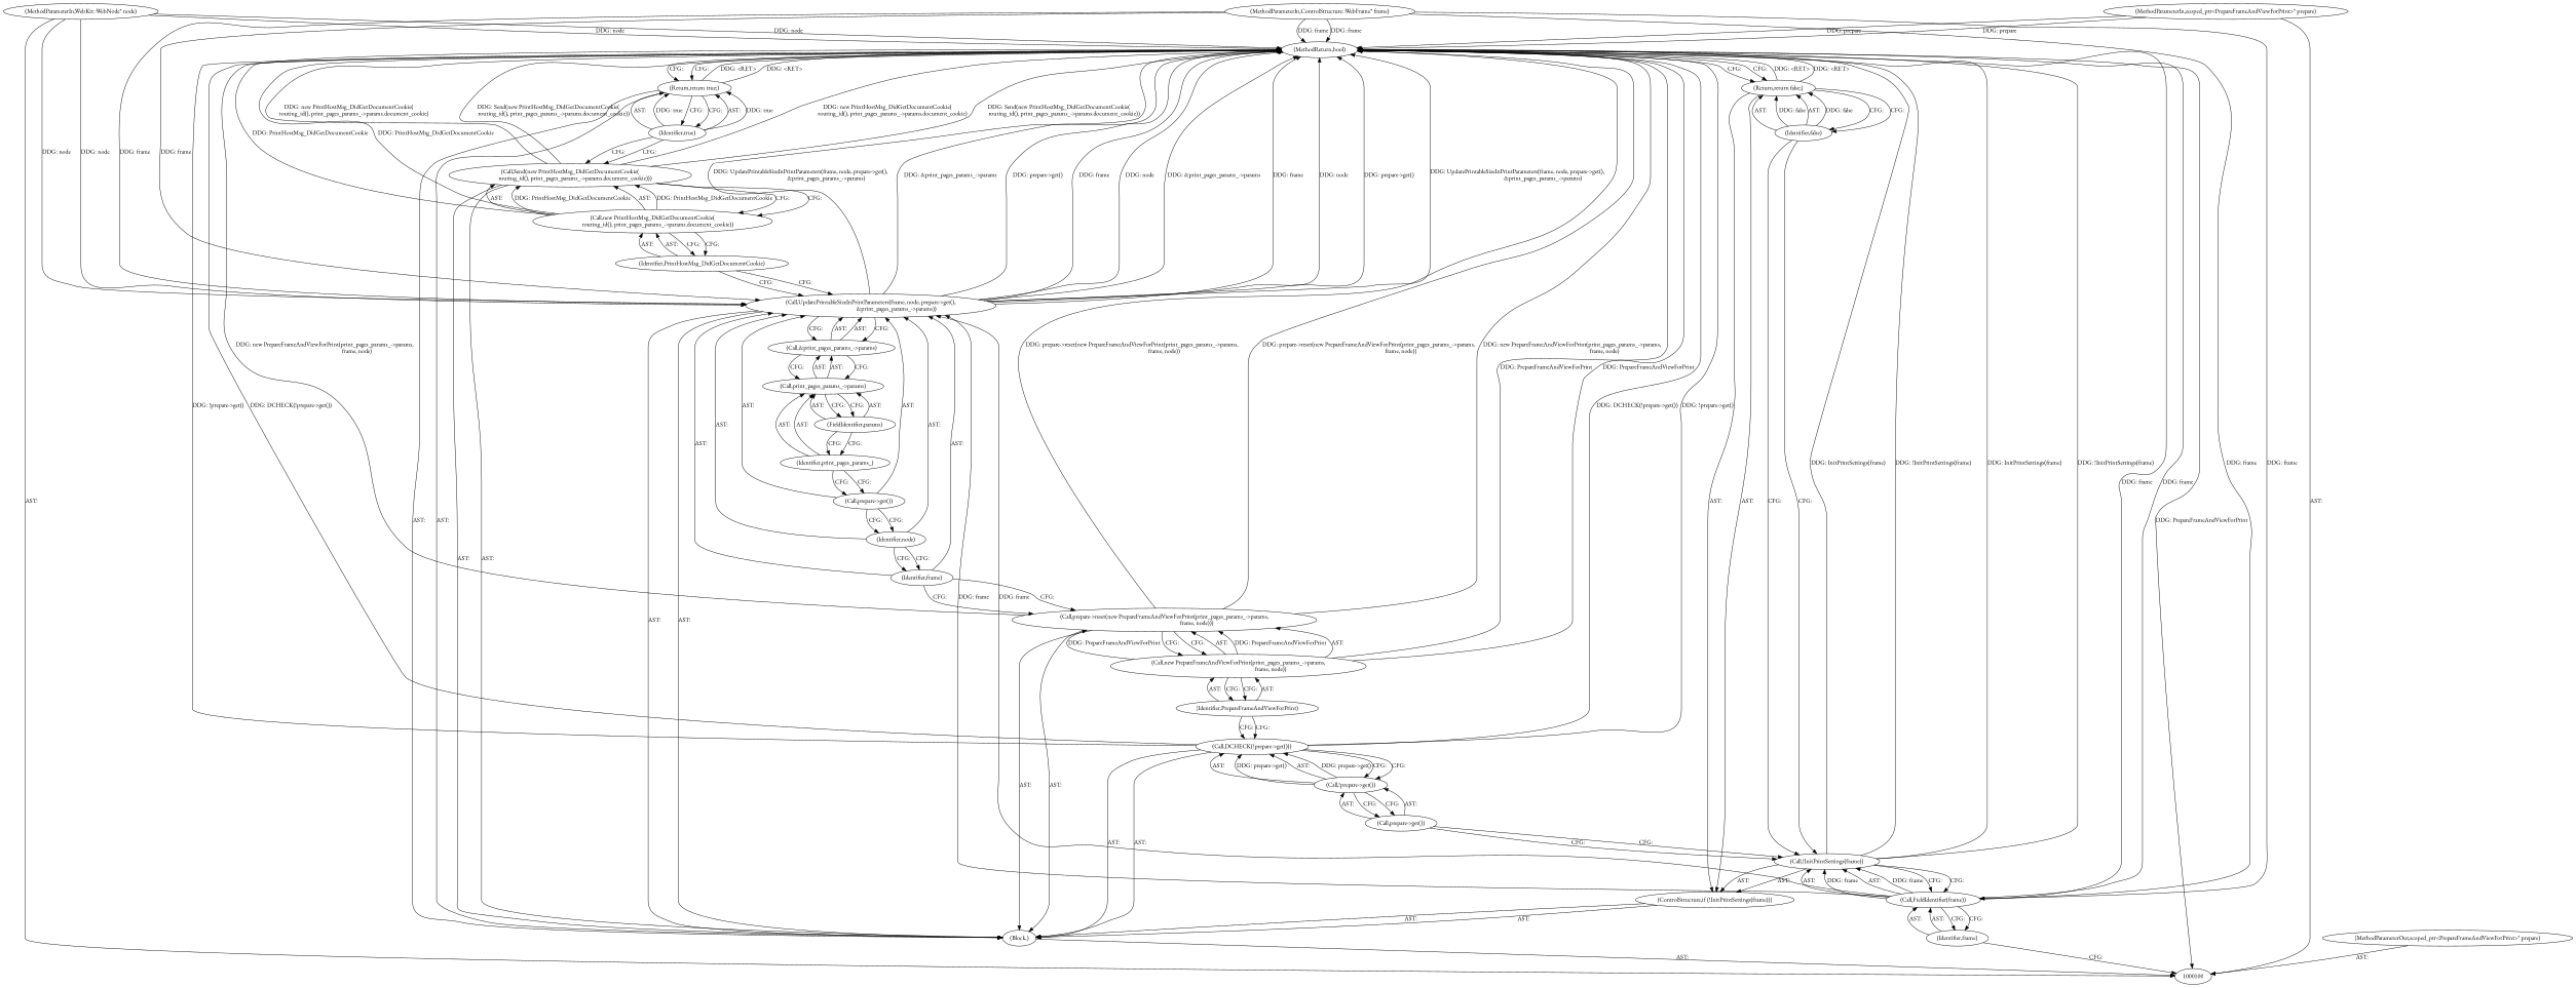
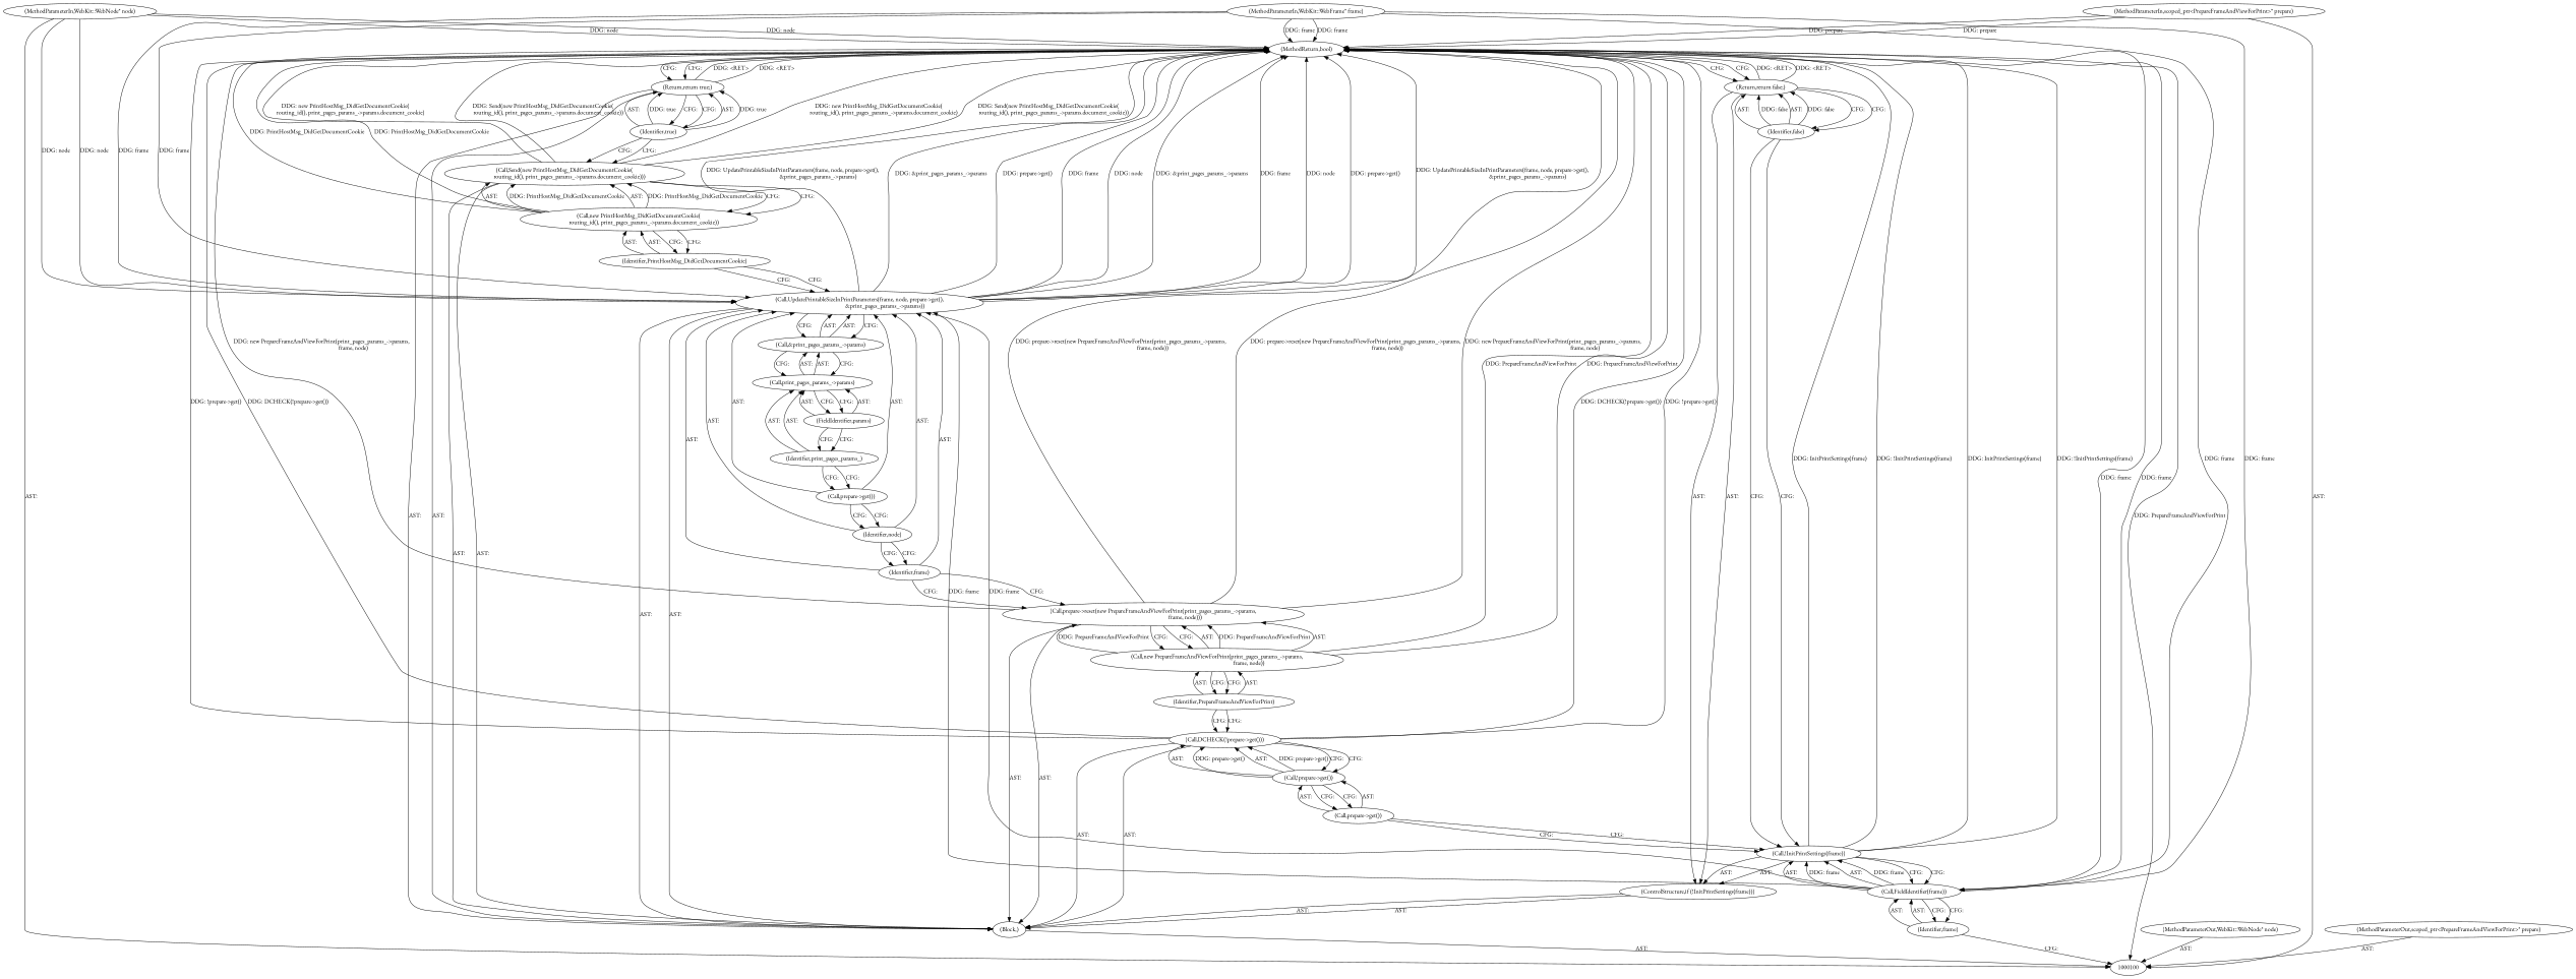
  digraph {
    fontname="EB Garamond"
    node [fontname="EB Garamond"]
    edge [fontname="EB Garamond"]
    n1 [label="(MethodReturn,bool)"]
    n2 [label="(Return,return true;)"]
    n3 [label="(Return,return false;)"]
    1000100
    n5 [label="(Block,)"]
    n6 [label="(Identifier,true)"]
    n7 [label="(ControlStructure,if (!InitPrintSettings(frame)))"]
    n8 [label="(Identifier,false)"]
    n9 [label="(Call,UpdatePrintableSizeInPrintParameters(frame, node, prepare->get(),\n                                       &print_pages_params_->params))"]
    n10 [label="(Call,&print_pages_params_->params)"]
    n11 [label="(Call,print_pages_params_->params)"]
    n12 [label="(Identifier,frame)"]
    n13 [label="(Call,prepare->reset(new PrepareFrameAndViewForPrint(print_pages_params_->params,\n                                                 frame, node)))"]
    n14 [label="(Call,new PrepareFrameAndViewForPrint(print_pages_params_->params,\n                                                 frame, node))"]
    n15 [label="(Identifier,node)"]
    n16 [label="(Call,prepare->get())"]
    n17 [label="(FieldIdentifier,params)"]
    n18 [label="(Identifier,print_pages_params_)"]
    n19 [label="(Identifier,PrintHostMsg_DidGetDocumentCookie)"]
    n20 [label="(Call,new PrintHostMsg_DidGetDocumentCookie(\n        routing_id(), print_pages_params_->params.document_cookie))"]
    n21 [label="(Call,Send(new PrintHostMsg_DidGetDocumentCookie(\n        routing_id(), print_pages_params_->params.document_cookie)))"]
    n22 [label="(MethodParameterIn,WebKit::WebNode* node)"]
-   n24 [label="(MethodParameterIn,ControlStructure::WebFrame* frame)"]
+   n23 [label="(MethodParameterOut,WebKit::WebNode* node)"]
+   n24 [label="(MethodParameterIn,WebKit::WebFrame* frame)"]
    n25 [label="(Call,FieldIdentifier(frame))"]
    n26 [label="(Identifier,frame)"]
    n27 [label="(Call,!InitPrintSettings(frame))"]
    n28 [label="(MethodParameterIn,scoped_ptr<PrepareFrameAndViewForPrint>* prepare)"]
    n29 [label="(MethodParameterOut,scoped_ptr<PrepareFrameAndViewForPrint>* prepare)"]
    n30 [label="(Call,!prepare->get())"]
    n31 [label="(Call,prepare->get())"]
    n32 [label="(Call,DCHECK(!prepare->get()))"]
    n33 [label="(Identifier,PrepareFrameAndViewForPrint)"]
    n1 -> n2 [label="CFG: "]
    n1 -> n2 [label="CFG: "]
    n1 -> n3 [label="CFG: "]
    n1 -> n3 [label="CFG: "]
    n1 -> 1000100 [label="DDG: PrepareFrameAndViewForPrint"]
    n2 -> n1 [label="DDG: <RET>"]
    n2 -> n1 [label="DDG: <RET>"]
    n2 -> n5 [label="AST: "]
    n2 -> n5 [label="AST: "]
    n2 -> n6 [label="CFG: "]
    n2 -> n6 [label="CFG: "]
    n3 -> n1 [label="DDG: <RET>"]
    n3 -> n1 [label="DDG: <RET>"]
    n3 -> n7 [label="AST: "]
    n3 -> n7 [label="AST: "]
    n3 -> n8 [label="CFG: "]
    n3 -> n8 [label="CFG: "]
    n5 -> 1000100 [label="AST: "]
    n6 -> n2 [label="AST: "]
    n6 -> n2 [label="DDG: true"]
    n6 -> n2 [label="AST: "]
    n6 -> n2 [label="DDG: true"]
    n6 -> n21 [label="CFG: "]
    n6 -> n21 [label="CFG: "]
    n7 -> n5 [label="AST: "]
    n7 -> n5 [label="AST: "]
    n8 -> n3 [label="AST: "]
    n8 -> n3 [label="DDG: false"]
    n8 -> n3 [label="AST: "]
    n8 -> n3 [label="DDG: false"]
    n8 -> n27 [label="CFG: "]
    n8 -> n27 [label="CFG: "]
    n9 -> n1 [label="DDG: UpdatePrintableSizeInPrintParameters(frame, node, prepare->get(),\n                                       &print_pages_params_->params)"]
    n9 -> n1 [label="DDG: frame"]
    n9 -> n1 [label="DDG: node"]
    n9 -> n1 [label="DDG: &print_pages_params_->params"]
    n9 -> n1 [label="DDG: prepare->get()"]
    n9 -> n1 [label="DDG: UpdatePrintableSizeInPrintParameters(frame, node, prepare->get(),\n                                       &print_pages_params_->params)"]
    n9 -> n1 [label="DDG: frame"]
    n9 -> n1 [label="DDG: node"]
    n9 -> n1 [label="DDG: &print_pages_params_->params"]
    n9 -> n1 [label="DDG: prepare->get()"]
    n9 -> n5 [label="AST: "]
    n9 -> n5 [label="AST: "]
    n9 -> n10 [label="CFG: "]
    n9 -> n10 [label="CFG: "]
    n10 -> n9 [label="AST: "]
    n10 -> n9 [label="AST: "]
    n10 -> n11 [label="CFG: "]
    n10 -> n11 [label="CFG: "]
    n11 -> n10 [label="AST: "]
    n11 -> n10 [label="AST: "]
    n11 -> n17 [label="CFG: "]
    n11 -> n17 [label="CFG: "]
    n12 -> n9 [label="AST: "]
    n12 -> n9 [label="AST: "]
    n12 -> n13 [label="CFG: "]
    n12 -> n13 [label="CFG: "]
    n13 -> n1 [label="DDG: prepare->reset(new PrepareFrameAndViewForPrint(print_pages_params_->params,\n                                                 frame, node))"]
    n13 -> n1 [label="DDG: new PrepareFrameAndViewForPrint(print_pages_params_->params,\n                                                 frame, node)"]
    n13 -> n1 [label="DDG: prepare->reset(new PrepareFrameAndViewForPrint(print_pages_params_->params,\n                                                 frame, node))"]
    n13 -> n1 [label="DDG: new PrepareFrameAndViewForPrint(print_pages_params_->params,\n                                                 frame, node)"]
    n13 -> n5 [label="AST: "]
    n13 -> n5 [label="AST: "]
    n13 -> n14 [label="CFG: "]
    n13 -> n14 [label="CFG: "]
    n14 -> n1 [label="DDG: PrepareFrameAndViewForPrint"]
    n14 -> n1 [label="DDG: PrepareFrameAndViewForPrint"]
    n14 -> n13 [label="AST: "]
    n14 -> n13 [label="DDG: PrepareFrameAndViewForPrint"]
    n14 -> n13 [label="AST: "]
    n14 -> n13 [label="DDG: PrepareFrameAndViewForPrint"]
    n14 -> n33 [label="CFG: "]
    n14 -> n33 [label="CFG: "]
    n15 -> n9 [label="AST: "]
    n15 -> n9 [label="AST: "]
    n15 -> n12 [label="CFG: "]
    n15 -> n12 [label="CFG: "]
    n16 -> n9 [label="AST: "]
    n16 -> n9 [label="AST: "]
    n16 -> n15 [label="CFG: "]
    n16 -> n15 [label="CFG: "]
    n17 -> n11 [label="AST: "]
    n17 -> n11 [label="AST: "]
    n17 -> n18 [label="CFG: "]
    n17 -> n18 [label="CFG: "]
    n18 -> n11 [label="AST: "]
    n18 -> n11 [label="AST: "]
    n18 -> n16 [label="CFG: "]
    n18 -> n16 [label="CFG: "]
    n19 -> n9 [label="CFG: "]
    n19 -> n9 [label="CFG: "]
    n19 -> n20 [label="AST: "]
    n19 -> n20 [label="AST: "]
    n20 -> n1 [label="DDG: PrintHostMsg_DidGetDocumentCookie"]
    n20 -> n1 [label="DDG: PrintHostMsg_DidGetDocumentCookie"]
    n20 -> n19 [label="CFG: "]
    n20 -> n19 [label="CFG: "]
    n20 -> n21 [label="AST: "]
    n20 -> n21 [label="DDG: PrintHostMsg_DidGetDocumentCookie"]
    n20 -> n21 [label="AST: "]
    n20 -> n21 [label="DDG: PrintHostMsg_DidGetDocumentCookie"]
    n21 -> n1 [label="DDG: new PrintHostMsg_DidGetDocumentCookie(\n        routing_id(), print_pages_params_->params.document_cookie)"]
    n21 -> n1 [label="DDG: Send(new PrintHostMsg_DidGetDocumentCookie(\n        routing_id(), print_pages_params_->params.document_cookie))"]
    n21 -> n1 [label="DDG: new PrintHostMsg_DidGetDocumentCookie(\n        routing_id(), print_pages_params_->params.document_cookie)"]
    n21 -> n1 [label="DDG: Send(new PrintHostMsg_DidGetDocumentCookie(\n        routing_id(), print_pages_params_->params.document_cookie))"]
    n21 -> n5 [label="AST: "]
    n21 -> n5 [label="AST: "]
    n21 -> n20 [label="CFG: "]
    n21 -> n20 [label="CFG: "]
    n22 -> n1 [label="DDG: node"]
    n22 -> n1 [label="DDG: node"]
    n22 -> 1000100 [label="AST: "]
    n22 -> n9 [label="DDG: node"]
    n22 -> n9 [label="DDG: node"]
+   n23 -> 1000100 [label="AST: "]
    n24 -> n1 [label="DDG: frame"]
    n24 -> n1 [label="DDG: frame"]
    n24 -> n9 [label="DDG: frame"]
    n24 -> n9 [label="DDG: frame"]
    n24 -> n25 [label="DDG: frame"]
    n24 -> n25 [label="DDG: frame"]
    n25 -> n1 [label="DDG: frame"]
    n25 -> n1 [label="DDG: frame"]
    n25 -> n9 [label="DDG: frame"]
    n25 -> n9 [label="DDG: frame"]
    n25 -> n26 [label="CFG: "]
    n25 -> n26 [label="CFG: "]
    n25 -> n27 [label="AST: "]
    n25 -> n27 [label="DDG: frame"]
    n25 -> n27 [label="AST: "]
    n25 -> n27 [label="DDG: frame"]
    n26 -> 1000100 [label="CFG: "]
    n26 -> n25 [label="AST: "]
    n26 -> n25 [label="AST: "]
    n27 -> n1 [label="DDG: InitPrintSettings(frame)"]
    n27 -> n1 [label="DDG: !InitPrintSettings(frame)"]
    n27 -> n1 [label="DDG: InitPrintSettings(frame)"]
    n27 -> n1 [label="DDG: !InitPrintSettings(frame)"]
    n27 -> n7 [label="AST: "]
    n27 -> n7 [label="AST: "]
    n27 -> n25 [label="CFG: "]
    n27 -> n25 [label="CFG: "]
    n28 -> n1 [label="DDG: prepare"]
    n28 -> n1 [label="DDG: prepare"]
    n28 -> 1000100 [label="AST: "]
    n29 -> 1000100 [label="AST: "]
    n30 -> n31 [label="CFG: "]
    n30 -> n31 [label="CFG: "]
    n30 -> n32 [label="AST: "]
    n30 -> n32 [label="DDG: prepare->get()"]
    n30 -> n32 [label="AST: "]
    n30 -> n32 [label="DDG: prepare->get()"]
    n31 -> n27 [label="CFG: "]
    n31 -> n27 [label="CFG: "]
    n31 -> n30 [label="AST: "]
    n31 -> n30 [label="AST: "]
    n32 -> n1 [label="DDG: !prepare->get()"]
    n32 -> n1 [label="DDG: DCHECK(!prepare->get())"]
    n32 -> n1 [label="DDG: !prepare->get()"]
    n32 -> n1 [label="DDG: DCHECK(!prepare->get())"]
    n32 -> n5 [label="AST: "]
    n32 -> n5 [label="AST: "]
    n32 -> n30 [label="CFG: "]
    n32 -> n30 [label="CFG: "]
    n33 -> n14 [label="AST: "]
    n33 -> n14 [label="AST: "]
    n33 -> n32 [label="CFG: "]
    n33 -> n32 [label="CFG: "]
  }
